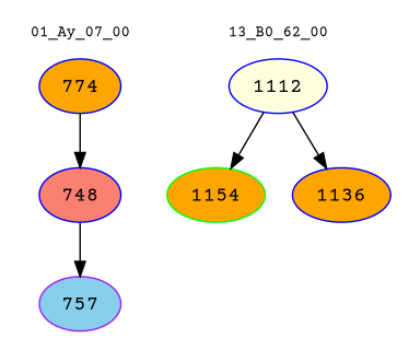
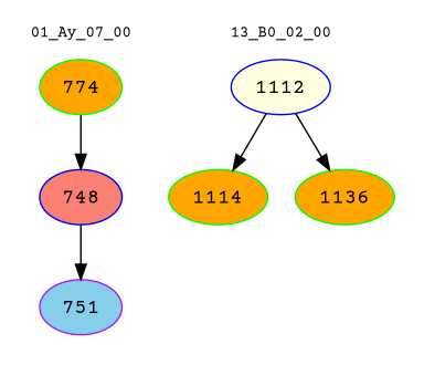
  digraph {
    fontname="Courier Prime"
    node [color=blue fillcolor=orange fontname="Courier Prime" style=filled]
    edge [color=black fontname="Courier Prime"]
    n1 [fillcolor=salmon label=748]
-   n2 [color=purple fillcolor=skyblue label=757]
-   n3 [label=774]
+   n2 [color=purple fillcolor=skyblue label=751]
+   n3 [color=green label=774]
    n4 [fillcolor=lightyellow label=1112]
-   n5 [color=green label=1154]
-   n6 [label=1136]
+   n5 [color=green label=1114]
+   n6 [color=green label=1136]
    subgraph cluster_1 {
      color=white
      fontsize=10
      label="01_Ay_07_00"
      n1
      n2
      n3
    }
    subgraph cluster_2 {
      color=white
      fontsize=10
-     label="13_B0_62_00"
+     label="13_B0_02_00"
      n4
      n5
      n6
    }
    n1 -> n2
    n3 -> n1
    n4 -> n5
    n4 -> n6
  }
